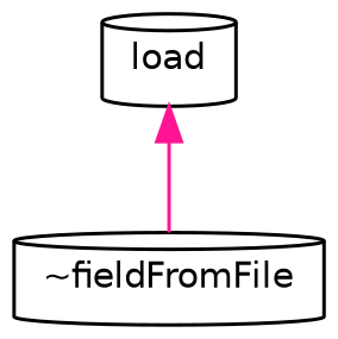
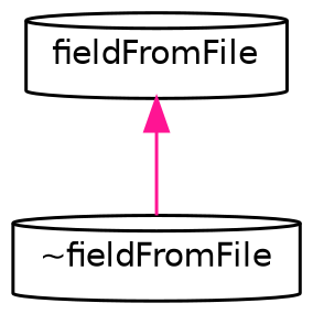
  digraph {
    rankdir=TB
    node [color=black fillcolor=white fontname=Helvetica fontsize=10 shape=cylinder style=filled]
-   n1 [fontcolor=black height=0.2 label=load width=0.4]
+   n1 [fontcolor=black height=0.2 label=fieldFromFile width=0.4]
    n2 [height=0.2 label="~fieldFromFile" width=0.4]
    n1 -> n2 [color=deeppink dir=back fontname=Helvetica fontsize=10 labelfontname=Helvetica labelfontsize=10 style=solid]
  }
